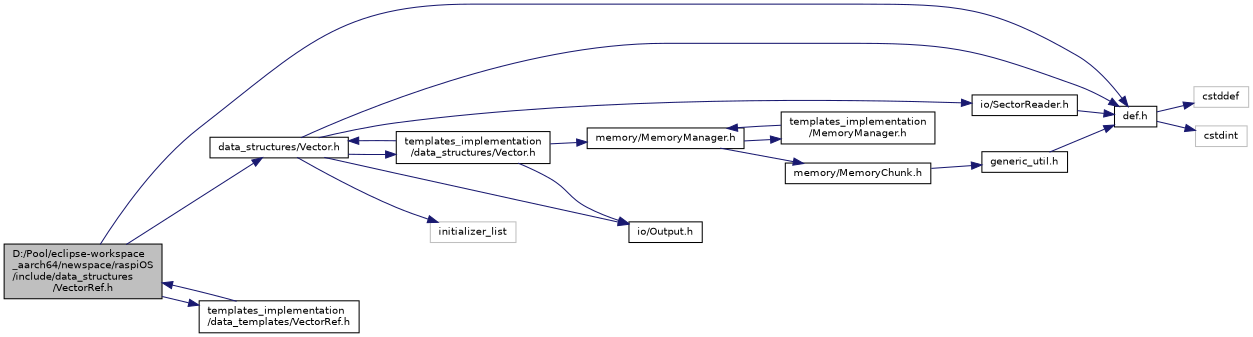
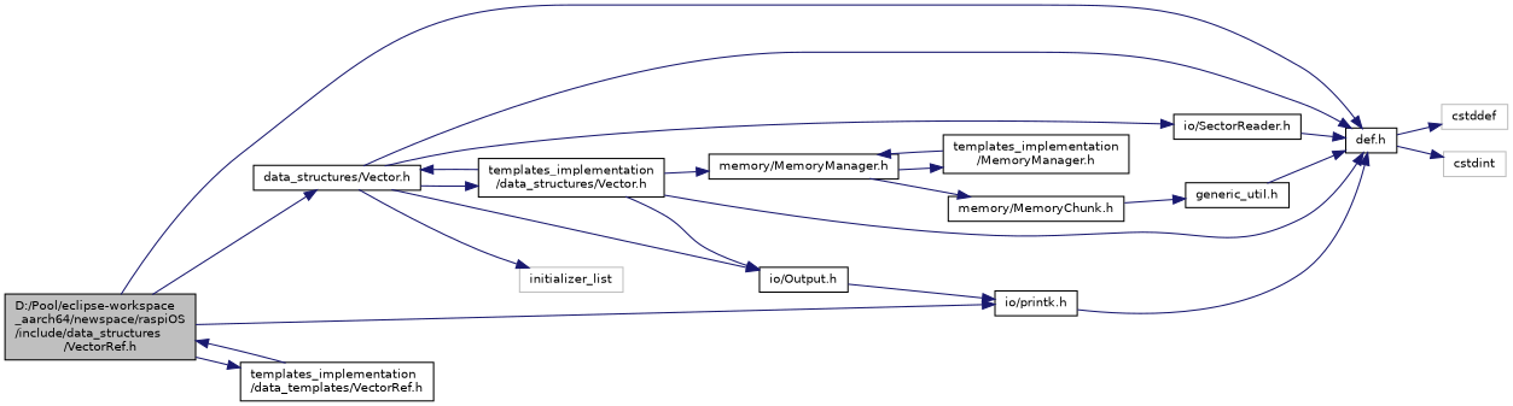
  digraph {
    rankdir=LR
    node [color=black fillcolor=white fontname=Helvetica fontsize=10 shape=record style=filled]
    edge [color=midnightblue fontname=Helvetica fontsize=10 labelfontname=Helvetica labelfontsize=10 style=solid]
    n1 [fillcolor=grey75 fontcolor=black height=0.2 label="D:/Pool/eclipse-workspace\l_aarch64/newspace/raspiOS\l/include/data_structures\l/VectorRef.h" width=0.4]
    n2 [height=0.2 label="def.h" width=0.4]
    n3 [height=0.2 label="data_structures/Vector.h" width=0.4]
+   n4 [height=0.2 label="io/printk.h" width=0.4]
    n5 [height=0.2 label="templates_implementation\l/data_templates/VectorRef.h" width=0.4]
    n6 [color=grey75 height=0.2 label=cstddef width=0.4]
    n7 [color=grey75 height=0.2 label=cstdint width=0.4]
    n8 [color=grey75 height=0.2 label=initializer_list width=0.4]
    n9 [height=0.2 label="io/SectorReader.h" width=0.4]
    n10 [height=0.2 label="io/Output.h" width=0.4]
    n11 [height=0.2 label="templates_implementation\l/data_structures/Vector.h" width=0.4]
    n12 [height=0.2 label="memory/MemoryManager.h" width=0.4]
    n13 [height=0.2 label="memory/MemoryChunk.h" width=0.4]
    n14 [height=0.2 label="templates_implementation\l/MemoryManager.h" width=0.4]
    n15 [height=0.2 label="generic_util.h" width=0.4]
    n1 -> n2
    n1 -> n3
+   n1 -> n4
    n1 -> n5
    n2 -> n6
    n2 -> n7
    n3 -> n2
    n3 -> n8
    n3 -> n9
    n3 -> n10
    n3 -> n11
+   n4 -> n2
    n5 -> n1
    n9 -> n2
+   n10 -> n4
+   n11 -> n2
    n11 -> n3
    n11 -> n10
    n11 -> n12
    n12 -> n13
    n12 -> n14
    n13 -> n15
    n14 -> n12
    n15 -> n2
  }
